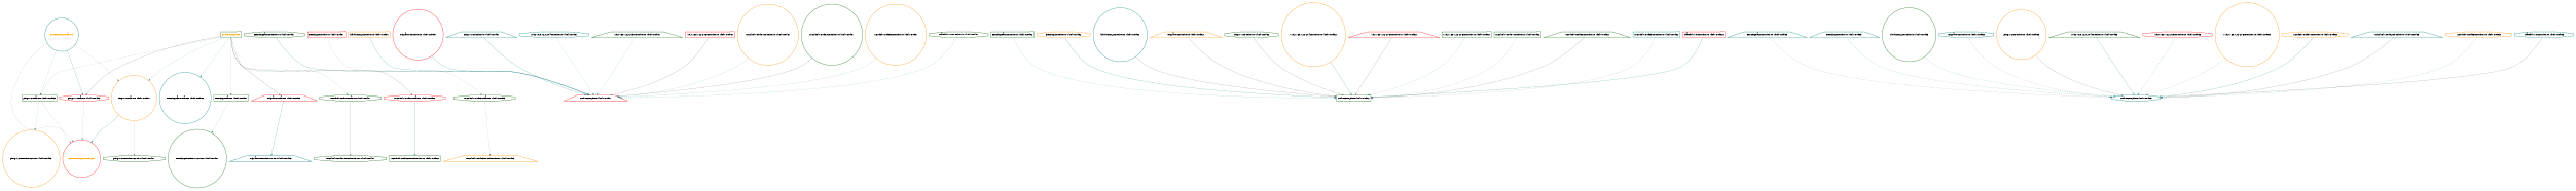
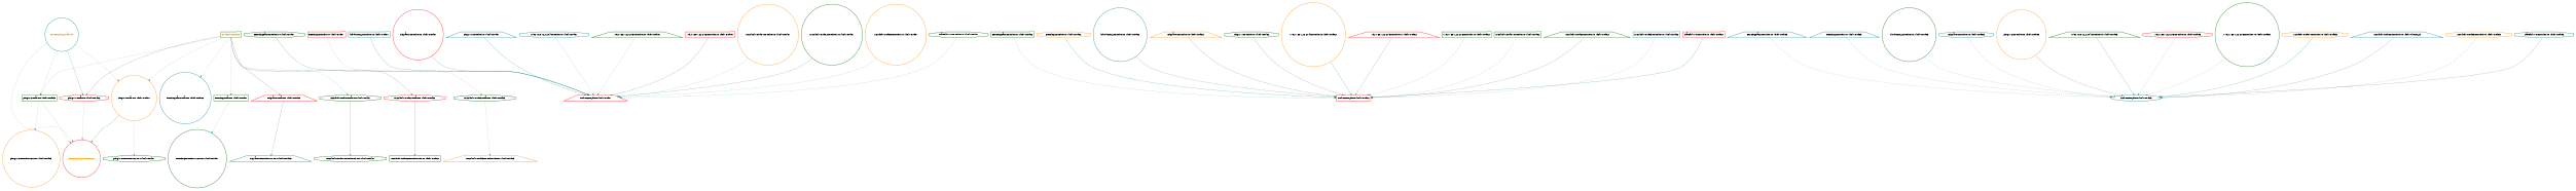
  digraph {
    node [color=darkgreen fontcolor=black shape=octagon style=bold]
    edge [color=teal style=dashed]
    Connectivity_running_0 [color=red fontcolor=orange shape=circle]
    Connectivity_start_0 [color=teal fontcolor=orange shape=circle]
    "ping-1:0_start_0 rhel7-node1" [color=darkorange shape=circle]
    "ping-1:1_start_0 rhel7-node2" [color=red]
    "ping-1:2_start_0 rhel7-node3" [shape=folder]
    "ping-1:0_monitor_60000 rhel7-node1"
    "ping-1:2_monitor_60000 rhel7-node3" [color=darkorange shape=circle]
    "probe_complete rhel7-node1" [color=red shape=trapezium]
    "FencingPass_monitor_0 rhel7-node1"
    "FencingPass_monitor_0 rhel7-node2" [shape=folder]
-   "probe_complete rhel7-node2" [shape=folder]
+   "probe_complete rhel7-node2" [color=red shape=folder]
    "FencingPass_monitor_0 rhel7-node3" [color=teal shape=trapezium]
    "probe_complete rhel7-node3" [color=teal]
    "FencingPass_start_0 rhel7-node2" [color=teal shape=circle]
    "Fencing_monitor_0 rhel7-node1" [color=red shape=folder]
    "Fencing_monitor_0 rhel7-node2" [color=darkorange]
    "Fencing_monitor_0 rhel7-node3" [color=teal shape=trapezium]
    "Fencing_monitor_120000 rhel7-node1" [shape=circle]
    "Fencing_start_0 rhel7-node1" [shape=folder]
-   "lsb-dummy_monitor_0 rhel7-node1" [color=darkorange shape=folder]
+   "lsb-dummy_monitor_0 rhel7-node1" [color=teal shape=folder]
    "lsb-dummy_monitor_0 rhel7-node2" [color=teal shape=circle]
    "lsb-dummy_monitor_0 rhel7-node3" [shape=circle]
    "migrator_monitor_0 rhel7-node1" [color=red shape=circle]
    "migrator_monitor_0 rhel7-node2" [color=darkorange shape=trapezium]
    "migrator_monitor_0 rhel7-node3" [color=teal]
    "migrator_monitor_10000 rhel7-node3" [color=teal shape=trapezium]
    "migrator_start_0 rhel7-node3" [color=red shape=trapezium]
    "ping-1:0_monitor_0 rhel7-node1" [color=teal shape=trapezium]
    "ping-1:1_monitor_0 rhel7-node2"
    "ping-1:2_monitor_0 rhel7-node3" [color=darkorange shape=circle]
    probe_complete [fontcolor=orange shape=folder]
    "rsc_rhel7-node1_start_0 rhel7-node1"
    "rsc_rhel7-node2_start_0 rhel7-node2" [color=red]
    "rsc_rhel7-node3_start_0 rhel7-node3"
    "rsc_rhel7-node1_monitor_5000 rhel7-node1"
    "rsc_rhel7-node2_monitor_5000 rhel7-node2" [shape=folder]
    "rsc_rhel7-node3_monitor_5000 rhel7-node3" [color=darkorange shape=trapezium]
    "r192.168.122.204_monitor_0 rhel7-node1" [color=teal]
    "r192.168.122.204_monitor_0 rhel7-node2" [color=darkorange shape=circle]
    "r192.168.122.204_monitor_0 rhel7-node3" [shape=trapezium]
    "r192.168.122.205_monitor_0 rhel7-node1" [shape=trapezium]
    n42 [color=red label="r192.168.122.205_monitor_1 rhel7-node2" shape=trapezium]
    "r192.168.122.205_monitor_0 rhel7-node3" [color=red]
    "r192.168.122.206_monitor_0 rhel7-node1" [color=red shape=folder]
    "r192.168.122.206_monitor_0 rhel7-node2" [shape=folder]
-   "r192.168.122.206_monitor_0 rhel7-node3" [color=darkorange shape=circle]
+   "r192.168.122.206_monitor_0 rhel7-node3" [shape=circle]
    "rsc_rhel7-node1_monitor_0 rhel7-node1" [color=darkorange shape=circle]
    "rsc_rhel7-node1_monitor_0 rhel7-node2" [shape=folder]
    "rsc_rhel7-node1_monitor_0 rhel7-node3" [color=darkorange]
    "rsc_rhel7-node2_monitor_0 rhel7-node1" [shape=circle]
    "rsc_rhel7-node2_monitor_0 rhel7-node2" [shape=trapezium]
-   "rsc_rhel7-node2_monitor_0 rhel7-node3" [color=teal shape=trapezium]
+   "rsc_rhel7-node2_monitor_0 rhel7-node3" [color=teal shape=trapezium label="rsc_rhel7-node2_monitor_0 rhel7-dummy3"]
    "rsc_rhel7-node3_monitor_0 rhel7-node1" [color=darkorange shape=circle]
    "rsc_rhel7-node3_monitor_0 rhel7-node2" [color=teal shape=folder]
    "rsc_rhel7-node3_monitor_0 rhel7-node3" [color=darkorange]
    "stateful-1:0_monitor_0 rhel7-node1"
    "stateful-1:0_monitor_0 rhel7-node2" [color=red shape=folder]
    "stateful-1:0_monitor_0 rhel7-node3" [color=teal]
    Connectivity_start_0 -> Connectivity_running_0 [color=gray40]
    Connectivity_start_0 -> "ping-1:0_start_0 rhel7-node1" [color=gray40]
    Connectivity_start_0 -> "ping-1:1_start_0 rhel7-node2" [style=solid]
    Connectivity_start_0 -> "ping-1:2_start_0 rhel7-node3"
    "ping-1:0_start_0 rhel7-node1" -> Connectivity_running_0 [style=solid]
    "ping-1:0_start_0 rhel7-node1" -> "ping-1:0_monitor_60000 rhel7-node1" [color=gray40]
    "ping-1:1_start_0 rhel7-node2" -> Connectivity_running_0 [color=gray40]
    "ping-1:2_start_0 rhel7-node3" -> Connectivity_running_0 [color=gray40]
    "ping-1:2_start_0 rhel7-node3" -> "ping-1:2_monitor_60000 rhel7-node3"
    "FencingPass_monitor_0 rhel7-node1" -> "probe_complete rhel7-node1" [style=solid]
    "FencingPass_monitor_0 rhel7-node2" -> "probe_complete rhel7-node2"
    "FencingPass_monitor_0 rhel7-node3" -> "probe_complete rhel7-node3" [color=gray40]
    "Fencing_monitor_0 rhel7-node1" -> "probe_complete rhel7-node1" [color=gray40]
    "Fencing_monitor_0 rhel7-node2" -> "probe_complete rhel7-node2" [style=solid]
    "Fencing_monitor_0 rhel7-node3" -> "probe_complete rhel7-node3"
    "Fencing_start_0 rhel7-node1" -> "Fencing_monitor_120000 rhel7-node1"
    "lsb-dummy_monitor_0 rhel7-node1" -> "probe_complete rhel7-node1" [style=solid]
    "lsb-dummy_monitor_0 rhel7-node2" -> "probe_complete rhel7-node2" [color=gray40 style=solid]
    "lsb-dummy_monitor_0 rhel7-node3" -> "probe_complete rhel7-node3"
    "migrator_monitor_0 rhel7-node1" -> "probe_complete rhel7-node1" [style=solid]
    "migrator_monitor_0 rhel7-node2" -> "probe_complete rhel7-node2" [color=gray40 style=solid]
    "migrator_monitor_0 rhel7-node3" -> "probe_complete rhel7-node3" [color=gray40]
    "migrator_start_0 rhel7-node3" -> "migrator_monitor_10000 rhel7-node3" [style=solid]
    "ping-1:0_monitor_0 rhel7-node1" -> "probe_complete rhel7-node1" [style=solid]
    "ping-1:1_monitor_0 rhel7-node2" -> "probe_complete rhel7-node2" [color=gray40 style=solid]
    "ping-1:2_monitor_0 rhel7-node3" -> "probe_complete rhel7-node3" [color=gray40 style=solid]
    probe_complete -> "ping-1:0_start_0 rhel7-node1"
    probe_complete -> "ping-1:1_start_0 rhel7-node2" [color=gray40 style=solid]
    probe_complete -> "ping-1:2_start_0 rhel7-node3" [color=gray40]
    probe_complete -> "FencingPass_start_0 rhel7-node2"
    probe_complete -> "Fencing_start_0 rhel7-node1" [color=gray40]
    probe_complete -> "migrator_start_0 rhel7-node3" [color=gray40 style=solid]
    probe_complete -> "rsc_rhel7-node1_start_0 rhel7-node1"
    probe_complete -> "rsc_rhel7-node2_start_0 rhel7-node2" [color=gray40 style=solid]
    probe_complete -> "rsc_rhel7-node3_start_0 rhel7-node3" [color=gray40]
    "rsc_rhel7-node1_start_0 rhel7-node1" -> "rsc_rhel7-node1_monitor_5000 rhel7-node1" [color=gray40 style=solid]
    "rsc_rhel7-node2_start_0 rhel7-node2" -> "rsc_rhel7-node2_monitor_5000 rhel7-node2" [style=solid]
    "rsc_rhel7-node3_start_0 rhel7-node3" -> "rsc_rhel7-node3_monitor_5000 rhel7-node3" [color=gray40]
    "r192.168.122.204_monitor_0 rhel7-node1" -> "probe_complete rhel7-node1"
    "r192.168.122.204_monitor_0 rhel7-node2" -> "probe_complete rhel7-node2" [style=solid]
    "r192.168.122.204_monitor_0 rhel7-node3" -> "probe_complete rhel7-node3" [style=solid]
    "r192.168.122.205_monitor_0 rhel7-node1" -> "probe_complete rhel7-node1"
    n42 -> "probe_complete rhel7-node2" [color=gray40 style=solid]
    "r192.168.122.205_monitor_0 rhel7-node3" -> "probe_complete rhel7-node3"
    "r192.168.122.206_monitor_0 rhel7-node1" -> "probe_complete rhel7-node1" [color=gray40 style=solid]
    "r192.168.122.206_monitor_0 rhel7-node2" -> "probe_complete rhel7-node2"
    "r192.168.122.206_monitor_0 rhel7-node3" -> "probe_complete rhel7-node3" [color=gray40]
    "rsc_rhel7-node1_monitor_0 rhel7-node1" -> "probe_complete rhel7-node1"
    "rsc_rhel7-node1_monitor_0 rhel7-node2" -> "probe_complete rhel7-node2" [color=gray40]
    "rsc_rhel7-node1_monitor_0 rhel7-node3" -> "probe_complete rhel7-node3" [style=solid]
    "rsc_rhel7-node2_monitor_0 rhel7-node1" -> "probe_complete rhel7-node1" [color=gray40 style=solid]
    "rsc_rhel7-node2_monitor_0 rhel7-node2" -> "probe_complete rhel7-node2" [color=gray40 style=solid]
    "rsc_rhel7-node2_monitor_0 rhel7-node3" -> "probe_complete rhel7-node3" [color=gray40 style=solid]
    "rsc_rhel7-node3_monitor_0 rhel7-node1" -> "probe_complete rhel7-node1"
    "rsc_rhel7-node3_monitor_0 rhel7-node2" -> "probe_complete rhel7-node2" [color=gray40]
    "rsc_rhel7-node3_monitor_0 rhel7-node3" -> "probe_complete rhel7-node3"
    "stateful-1:0_monitor_0 rhel7-node1" -> "probe_complete rhel7-node1"
    "stateful-1:0_monitor_0 rhel7-node2" -> "probe_complete rhel7-node2" [style=solid]
    "stateful-1:0_monitor_0 rhel7-node3" -> "probe_complete rhel7-node3" [color=gray40 style=solid]
  }
